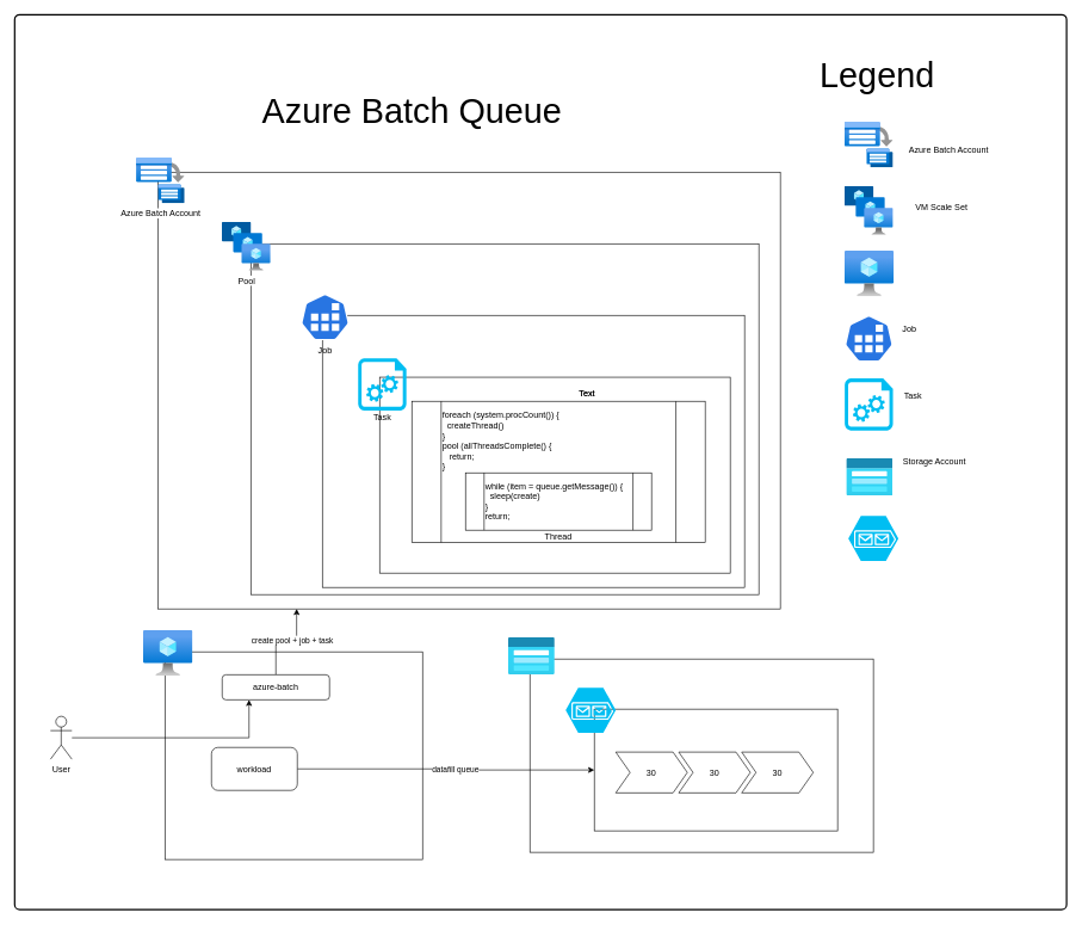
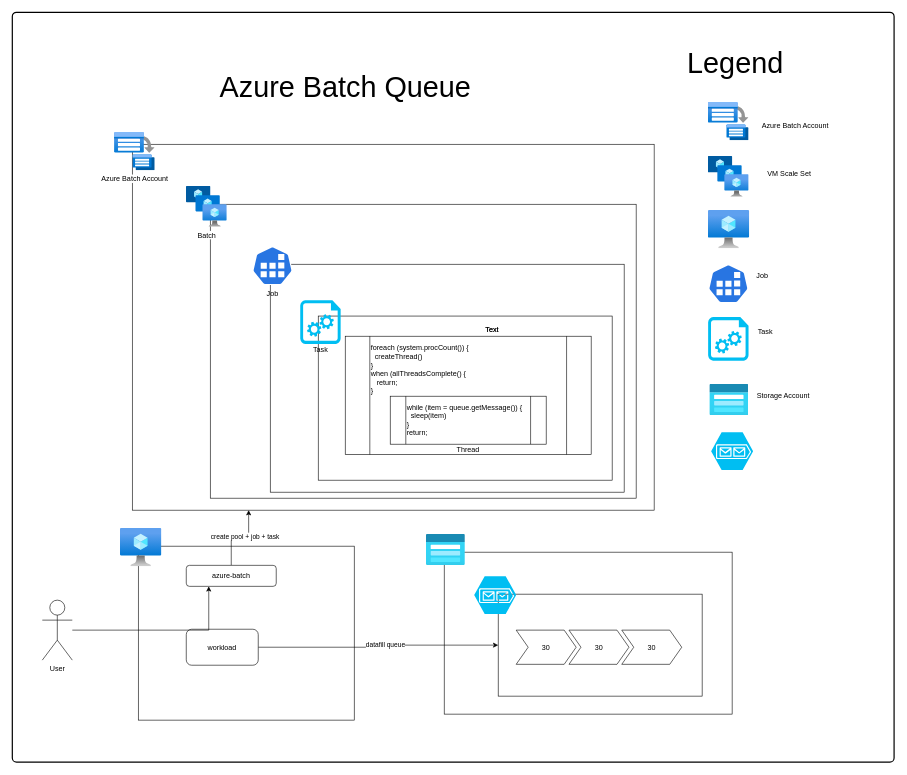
  <mxCell id="0" />
  <mxCell id="1" value="Grouping" parent="0" />
  <mxCell id="2" value="" style="rounded=1;whiteSpace=wrap;html=1;absoluteArcSize=1;arcSize=14;strokeWidth=2;" vertex="1" parent="1"><mxGeometry x="20" y="20" width="1470" height="1250" as="geometry" /></mxCell>
  <mxCell id="3" value="" style="rounded=0;whiteSpace=wrap;html=1;" vertex="1" parent="1"><mxGeometry x="740" y="920" width="480" height="270" as="geometry" /></mxCell>
  <mxCell id="4" value="" style="whiteSpace=wrap;html=1;" vertex="1" parent="1"><mxGeometry x="220" y="240" width="870" height="610" as="geometry" /></mxCell>
  <mxCell id="5" value="" style="rounded=0;whiteSpace=wrap;html=1;" vertex="1" parent="1"><mxGeometry x="350" y="340" width="710" height="490" as="geometry" /></mxCell>
  <mxCell id="6" value="" style="rounded=0;whiteSpace=wrap;html=1;" vertex="1" parent="1"><mxGeometry x="450" y="440" width="590" height="380" as="geometry" /></mxCell>
  <mxCell id="7" value="" style="rounded=0;whiteSpace=wrap;html=1;" vertex="1" parent="1"><mxGeometry x="530" y="526.39" width="490" height="273.61" as="geometry" /></mxCell>
  <mxCell id="8" value="" style="whiteSpace=wrap;html=1;" vertex="1" parent="1"><mxGeometry x="230" y="910" width="360" height="290" as="geometry" /></mxCell>
  <mxCell id="9" value="" style="group" vertex="1" connectable="0" parent="1"><mxGeometry x="420" y="410" width="67.5" height="90" as="geometry" /></mxCell>
  <mxCell id="10" value="" style="html=1;dashed=0;whitespace=wrap;fillColor=#2875E2;strokeColor=#ffffff;points=[[0.005,0.63,0],[0.1,0.2,0],[0.9,0.2,0],[0.5,0,0],[0.995,0.63,0],[0.72,0.99,0],[0.5,1,0],[0.28,0.99,0]];shape=mxgraph.kubernetes.icon;prIcon=job" vertex="1" parent="9"><mxGeometry width="67.5" height="64.8" as="geometry" /></mxCell>
  <mxCell id="11" value="Job" style="text;html=1;strokeColor=none;fillColor=none;align=center;verticalAlign=middle;whiteSpace=wrap;rounded=0;" vertex="1" parent="9"><mxGeometry x="13.75" y="70" width="40" height="20" as="geometry" /></mxCell>
  <mxCell id="12" value="" style="group" vertex="1" connectable="0" parent="1"><mxGeometry x="500" y="500" width="67.5" height="92.78" as="geometry" /></mxCell>
  <mxCell id="13" value="" style="verticalLabelPosition=bottom;html=1;verticalAlign=top;align=center;strokeColor=none;fillColor=#00BEF2;shape=mxgraph.azure.startup_task;pointerEvents=1;" vertex="1" parent="12"><mxGeometry width="67.5" height="72.78" as="geometry" /></mxCell>
  <mxCell id="14" value="Task" style="text;html=1;strokeColor=none;fillColor=none;align=center;verticalAlign=middle;whiteSpace=wrap;rounded=0;" vertex="1" parent="12"><mxGeometry x="13.75" y="72.78" width="40" height="20" as="geometry" /></mxCell>
  <mxCell id="15" value="" style="aspect=fixed;html=1;points=[];align=center;image;fontSize=12;image=img/lib/azure2/storage/Storage_Accounts_Classic.svg;" vertex="1" parent="1"><mxGeometry x="710" y="890" width="65" height="52" as="geometry" /></mxCell>
  <mxCell id="16" value="" style="rounded=0;whiteSpace=wrap;html=1;" vertex="1" parent="1"><mxGeometry x="830" y="990" width="340" height="170" as="geometry" /></mxCell>
  <mxCell id="17" value="" style="verticalLabelPosition=bottom;html=1;verticalAlign=top;align=center;strokeColor=none;fillColor=#00BEF2;shape=mxgraph.azure.storage_queue;" vertex="1" parent="1"><mxGeometry x="790" y="960" width="70" height="63" as="geometry" /></mxCell>
  <mxCell id="18" value="30" style="shape=step;perimeter=stepPerimeter;fixedSize=1;points=[];" vertex="1" parent="1"><mxGeometry x="860" y="1050" width="100" height="57" as="geometry" /></mxCell>
  <mxCell id="19" value="30" style="shape=step;perimeter=stepPerimeter;fixedSize=1;points=[];" vertex="1" parent="1"><mxGeometry x="948" y="1050" width="100" height="57" as="geometry" /></mxCell>
  <mxCell id="20" value="30" style="shape=step;perimeter=stepPerimeter;fixedSize=1;points=[];" vertex="1" parent="1"><mxGeometry x="1036" y="1050" width="100" height="57" as="geometry" /></mxCell>
  <mxCell id="21" style="edgeStyle=orthogonalEdgeStyle;rounded=0;orthogonalLoop=1;jettySize=auto;html=1;entryX=0.223;entryY=1;entryDx=0;entryDy=0;entryPerimeter=0;" edge="1" parent="1" source="23" target="4"><mxGeometry relative="1" as="geometry" /></mxCell>
  <mxCell id="22" value="create pool + job + task" style="edgeLabel;html=1;align=center;verticalAlign=middle;resizable=0;points=[];" vertex="1" connectable="0" parent="21"><mxGeometry x="0.119" y="3" relative="1" as="geometry"><mxPoint as="offset" /></mxGeometry></mxCell>
  <mxCell id="23" value="azure-batch" style="rounded=1;whiteSpace=wrap;html=1;" vertex="1" parent="1"><mxGeometry x="310" y="942" width="150" height="35" as="geometry" /></mxCell>
  <mxCell id="24" style="edgeStyle=orthogonalEdgeStyle;rounded=0;orthogonalLoop=1;jettySize=auto;html=1;entryX=0;entryY=0.5;entryDx=0;entryDy=0;" edge="1" parent="1" source="26" target="16"><mxGeometry relative="1" as="geometry" /></mxCell>
  <mxCell id="25" value="datafill queue" style="edgeLabel;html=1;align=center;verticalAlign=middle;resizable=0;points=[];" vertex="1" connectable="0" parent="24"><mxGeometry x="0.067" y="1" relative="1" as="geometry"><mxPoint as="offset" /></mxGeometry></mxCell>
- <mxCell id="26" value="workload" style="rounded=1;whiteSpace=wrap;html=1;" vertex="1" parent="1"><mxGeometry x="295" y="1043.5" width="120" height="60" as="geometry" /></mxCell>
+ <mxCell id="26" value="workload" style="rounded=1;whiteSpace=wrap;html=1;" vertex="1" parent="1"><mxGeometry x="310" y="1048.5" width="120" height="60" as="geometry" /></mxCell>
  <mxCell id="27" style="edgeStyle=orthogonalEdgeStyle;rounded=0;orthogonalLoop=1;jettySize=auto;html=1;entryX=0.25;entryY=1;entryDx=0;entryDy=0;" edge="1" parent="1" source="36" target="23"><mxGeometry relative="1" as="geometry" /></mxCell>
- <mxCell id="28" value="foreach (system.procCount()) {&lt;br&gt;&amp;nbsp; createThread()&lt;br&gt;}&lt;br&gt;pool (allThreadsComplete() {&lt;br&gt;&amp;nbsp; &amp;nbsp;return;&lt;br&gt;}&lt;br&gt;&lt;br&gt;&lt;br&gt;&lt;br&gt;&lt;br&gt;&lt;br&gt;&lt;br&gt;" style="shape=process;whiteSpace=wrap;html=1;backgroundOutline=1;align=left;" vertex="1" parent="1"><mxGeometry x="575" y="560" width="410" height="197.22" as="geometry" /></mxCell>
+ <mxCell id="28" value="foreach (system.procCount()) {&lt;br&gt;&amp;nbsp; createThread()&lt;br&gt;}&lt;br&gt;when (allThreadsComplete() {&lt;br&gt;&amp;nbsp; &amp;nbsp;return;&lt;br&gt;}&lt;br&gt;&lt;br&gt;&lt;br&gt;&lt;br&gt;&lt;br&gt;&lt;br&gt;&lt;br&gt;" style="shape=process;whiteSpace=wrap;html=1;backgroundOutline=1;align=left;" vertex="1" parent="1"><mxGeometry x="575" y="560" width="410" height="197.22" as="geometry" /></mxCell>
  <mxCell id="29" value="Text" style="text;html=1;strokeColor=none;fillColor=none;align=center;verticalAlign=middle;whiteSpace=wrap;rounded=0;" vertex="1" parent="1"><mxGeometry x="800" y="540" width="40" height="20" as="geometry" /></mxCell>
  <mxCell id="30" value="Text" style="text;html=1;strokeColor=none;fillColor=none;align=center;verticalAlign=middle;whiteSpace=wrap;rounded=0;" vertex="1" parent="1"><mxGeometry x="800" y="540" width="40" height="20" as="geometry" /></mxCell>
  <mxCell id="31" value="" style="group" vertex="1" connectable="0" parent="1"><mxGeometry x="688" y="930" width="260" height="100" as="geometry" /></mxCell>
  <mxCell id="32" value="" style="group" vertex="1" connectable="0" parent="31"><mxGeometry x="-38" y="-270" width="260" height="100" as="geometry" /></mxCell>
- <mxCell id="33" value="while (item = queue.getMessage()) {&lt;br&gt;&amp;nbsp; sleep(create)&lt;br&gt;}&lt;br&gt;return;" style="shape=process;whiteSpace=wrap;html=1;backgroundOutline=1;align=left;" vertex="1" parent="32"><mxGeometry width="260" height="80" as="geometry" /></mxCell>
+ <mxCell id="33" value="while (item = queue.getMessage()) {&lt;br&gt;&amp;nbsp; sleep(item)&lt;br&gt;}&lt;br&gt;return;" style="shape=process;whiteSpace=wrap;html=1;backgroundOutline=1;align=left;" vertex="1" parent="32"><mxGeometry width="260" height="80" as="geometry" /></mxCell>
  <mxCell id="34" value="Thread" style="text;html=1;strokeColor=none;fillColor=none;align=center;verticalAlign=middle;whiteSpace=wrap;rounded=0;" vertex="1" parent="32"><mxGeometry x="110" y="80" width="40" height="20" as="geometry" /></mxCell>
  <mxCell id="35" parent="0" />
- <mxCell id="36" value="User" style="shape=umlActor;verticalLabelPosition=bottom;verticalAlign=top;html=1;outlineConnect=0;" vertex="1" parent="35"><mxGeometry x="70" y="1000" width="30" height="60" as="geometry" /></mxCell>
- <mxCell id="37" value="&lt;font style=&quot;font-size: 48px&quot;&gt;Azure Batch Queue&lt;/font&gt;" style="text;html=1;align=center;verticalAlign=middle;resizable=0;points=[];autosize=1;" vertex="1" parent="35"><mxGeometry x="360" y="140" width="430" height="30" as="geometry" /></mxCell>
+ <mxCell id="36" value="User" style="shape=umlActor;verticalLabelPosition=bottom;verticalAlign=top;html=1;outlineConnect=0;" vertex="1" parent="35"><mxGeometry x="70" y="1000" width="50" height="100" as="geometry" /></mxCell>
+ <mxCell id="37" value="&lt;font style=&quot;font-size: 48px&quot;&gt;Azure Batch Queue&lt;/font&gt;" style="text;html=1;align=center;verticalAlign=middle;resizable=0;points=[];autosize=1;" vertex="1" parent="35"><mxGeometry x="360" y="130" width="430" height="30" as="geometry" /></mxCell>
  <mxCell id="38" value="Azure Batch Account" style="aspect=fixed;html=1;points=[];align=center;image;fontSize=12;image=img/lib/azure2/compute/Batch_Accounts.svg;" vertex="1" parent="35"><mxGeometry x="190" y="220" width="68" height="64" as="geometry" /></mxCell>
- <mxCell id="39" value="Pool" style="aspect=fixed;html=1;points=[];align=center;image;fontSize=12;image=img/lib/azure2/compute/VM_Scale_Sets.svg;" vertex="1" parent="35"><mxGeometry x="310" y="310" width="68" height="68" as="geometry" /></mxCell>
+ <mxCell id="39" value="Batch" style="aspect=fixed;html=1;points=[];align=center;image;fontSize=12;image=img/lib/azure2/compute/VM_Scale_Sets.svg;" vertex="1" parent="35"><mxGeometry x="310" y="310" width="68" height="68" as="geometry" /></mxCell>
  <mxCell id="40" value="" style="aspect=fixed;html=1;points=[];align=center;image;fontSize=12;image=img/lib/azure2/compute/Virtual_Machine.svg;" vertex="1" parent="35"><mxGeometry x="200" y="880" width="69" height="64" as="geometry" /></mxCell>
  <mxCell id="41" value="Legend" parent="0" />
  <mxCell id="42" value="Azure Batch Account" style="text;html=1;align=center;verticalAlign=middle;resizable=0;points=[];autosize=1;" vertex="1" parent="41"><mxGeometry x="1260" y="200" width="130" height="20" as="geometry" /></mxCell>
  <mxCell id="43" value="" style="group" vertex="1" connectable="0" parent="41"><mxGeometry x="1135" width="230" height="693" as="geometry" y="90" /></mxCell>
  <mxCell id="44" value="" style="html=1;dashed=0;whitespace=wrap;fillColor=#2875E2;strokeColor=#ffffff;points=[[0.005,0.63,0],[0.1,0.2,0],[0.9,0.2,0],[0.5,0,0],[0.995,0.63,0],[0.72,0.99,0],[0.5,1,0],[0.28,0.99,0]];shape=mxgraph.kubernetes.icon;prIcon=job" vertex="1" parent="43"><mxGeometry x="45" y="350" width="67.5" height="64.8" as="geometry" /></mxCell>
  <mxCell id="45" value="" style="verticalLabelPosition=bottom;html=1;verticalAlign=top;align=center;strokeColor=none;fillColor=#00BEF2;shape=mxgraph.azure.startup_task;pointerEvents=1;" vertex="1" parent="43"><mxGeometry x="45" y="438" width="67.5" height="72.78" as="geometry" /></mxCell>
  <mxCell id="46" value="Job" style="text;html=1;align=center;verticalAlign=middle;resizable=0;points=[];autosize=1;" vertex="1" parent="43"><mxGeometry x="120" y="360" width="30" height="20" as="geometry" /></mxCell>
  <mxCell id="47" value="Task" style="text;html=1;align=center;verticalAlign=middle;resizable=0;points=[];autosize=1;" vertex="1" parent="43"><mxGeometry x="120" y="453" width="40" height="20" as="geometry" /></mxCell>
  <mxCell id="48" value="" style="verticalLabelPosition=bottom;html=1;verticalAlign=top;align=center;strokeColor=none;fillColor=#00BEF2;shape=mxgraph.azure.storage_queue;" vertex="1" parent="43"><mxGeometry x="50" y="630" width="70" height="63" as="geometry" /></mxCell>
  <mxCell id="49" value="" style="aspect=fixed;html=1;points=[];align=center;image;fontSize=12;image=img/lib/azure2/storage/Storage_Accounts_Classic.svg;" vertex="1" parent="43"><mxGeometry x="47.5" y="550" width="65" height="52" as="geometry" /></mxCell>
- <mxCell id="50" value="Storage Account" style="text;html=1;align=center;verticalAlign=middle;resizable=0;points=[];autosize=1;" vertex="1" parent="43"><mxGeometry x="120" y="545" width="100" height="20" as="geometry" /></mxCell>
+ <mxCell id="50" value="Storage Account" style="text;html=1;align=center;verticalAlign=middle;resizable=0;points=[];autosize=1;" vertex="1" parent="43"><mxGeometry x="120" y="560" width="100" height="20" as="geometry" /></mxCell>
  <mxCell id="51" value="" style="aspect=fixed;html=1;points=[];align=center;image;fontSize=12;image=img/lib/azure2/compute/Batch_Accounts.svg;" vertex="1" parent="43"><mxGeometry x="45" y="80" width="68" height="64" as="geometry" /></mxCell>
  <mxCell id="52" value="" style="aspect=fixed;html=1;points=[];align=center;image;fontSize=12;image=img/lib/azure2/compute/VM_Scale_Sets.svg;" vertex="1" parent="43"><mxGeometry x="45" y="170" width="68" height="68" as="geometry" /></mxCell>
  <mxCell id="53" value="VM Scale Set" style="text;html=1;align=center;verticalAlign=middle;resizable=0;points=[];autosize=1;" vertex="1" parent="43"><mxGeometry x="135" y="190" width="90" height="20" as="geometry" /></mxCell>
  <mxCell id="54" value="" style="aspect=fixed;html=1;points=[];align=center;image;fontSize=12;image=img/lib/azure2/compute/Virtual_Machine.svg;" vertex="1" parent="43"><mxGeometry x="45" y="260" width="69" height="64" as="geometry" /></mxCell>
  <mxCell id="55" value="&lt;font style=&quot;font-size: 48px&quot;&gt;Legend&lt;/font&gt;" style="text;html=1;align=center;verticalAlign=middle;resizable=0;points=[];autosize=1;" vertex="1" parent="43"><mxGeometry width="180" height="30" as="geometry" /></mxCell>
